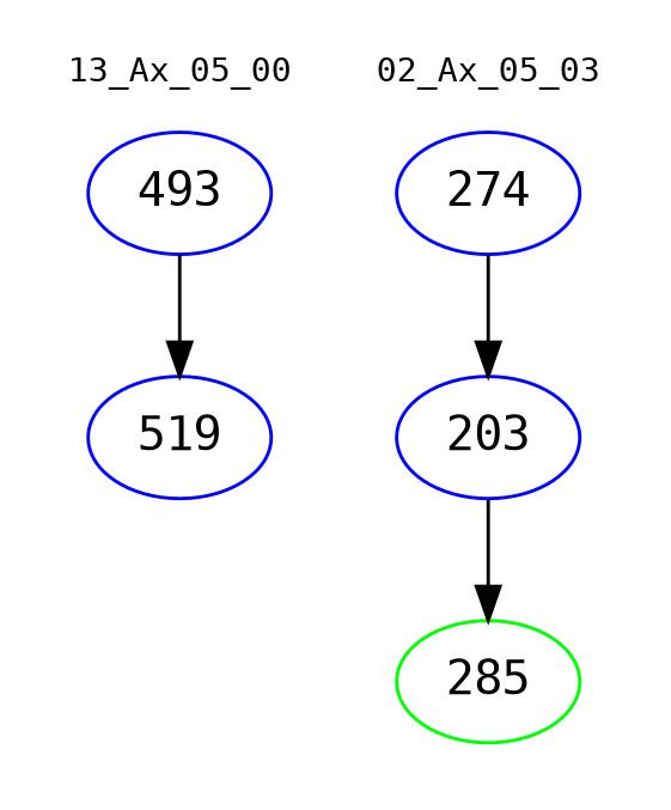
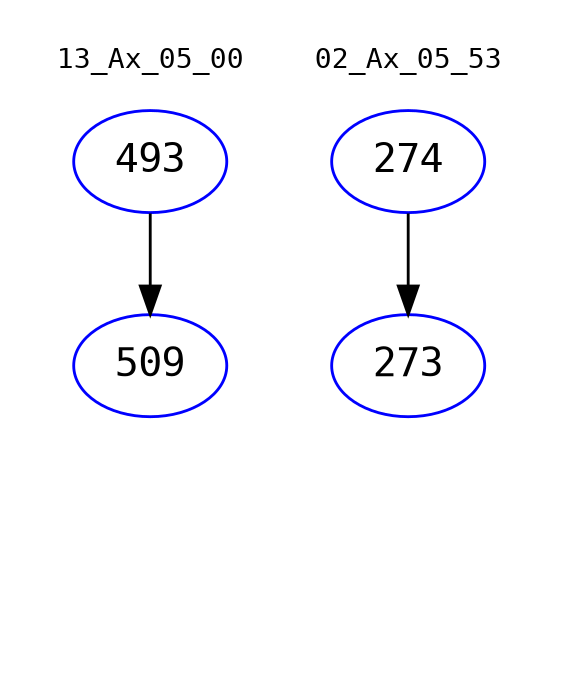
  digraph {
    fontname="DejaVu Sans Mono"
    node [color=blue fontname="DejaVu Sans Mono"]
    edge [color=black fontname="DejaVu Sans Mono"]
    n1 [label=493]
-   n2 [label=519]
-   n3 [label=203]
+   n2 [label=509]
+   n3 [label=273]
    n4 [label=274]
-   n5 [color=green label=285]
    subgraph cluster_1 {
      color=white
      fontsize=10
      label="13_Ax_05_00"
      n1
      n2
    }
    subgraph cluster_2 {
      color=white
      fontsize=10
-     label="02_Ax_05_03"
+     label="02_Ax_05_53"
      n3
      n4
-     n5
    }
    n1 -> n2
-   n3 -> n5
    n4 -> n3
  }
